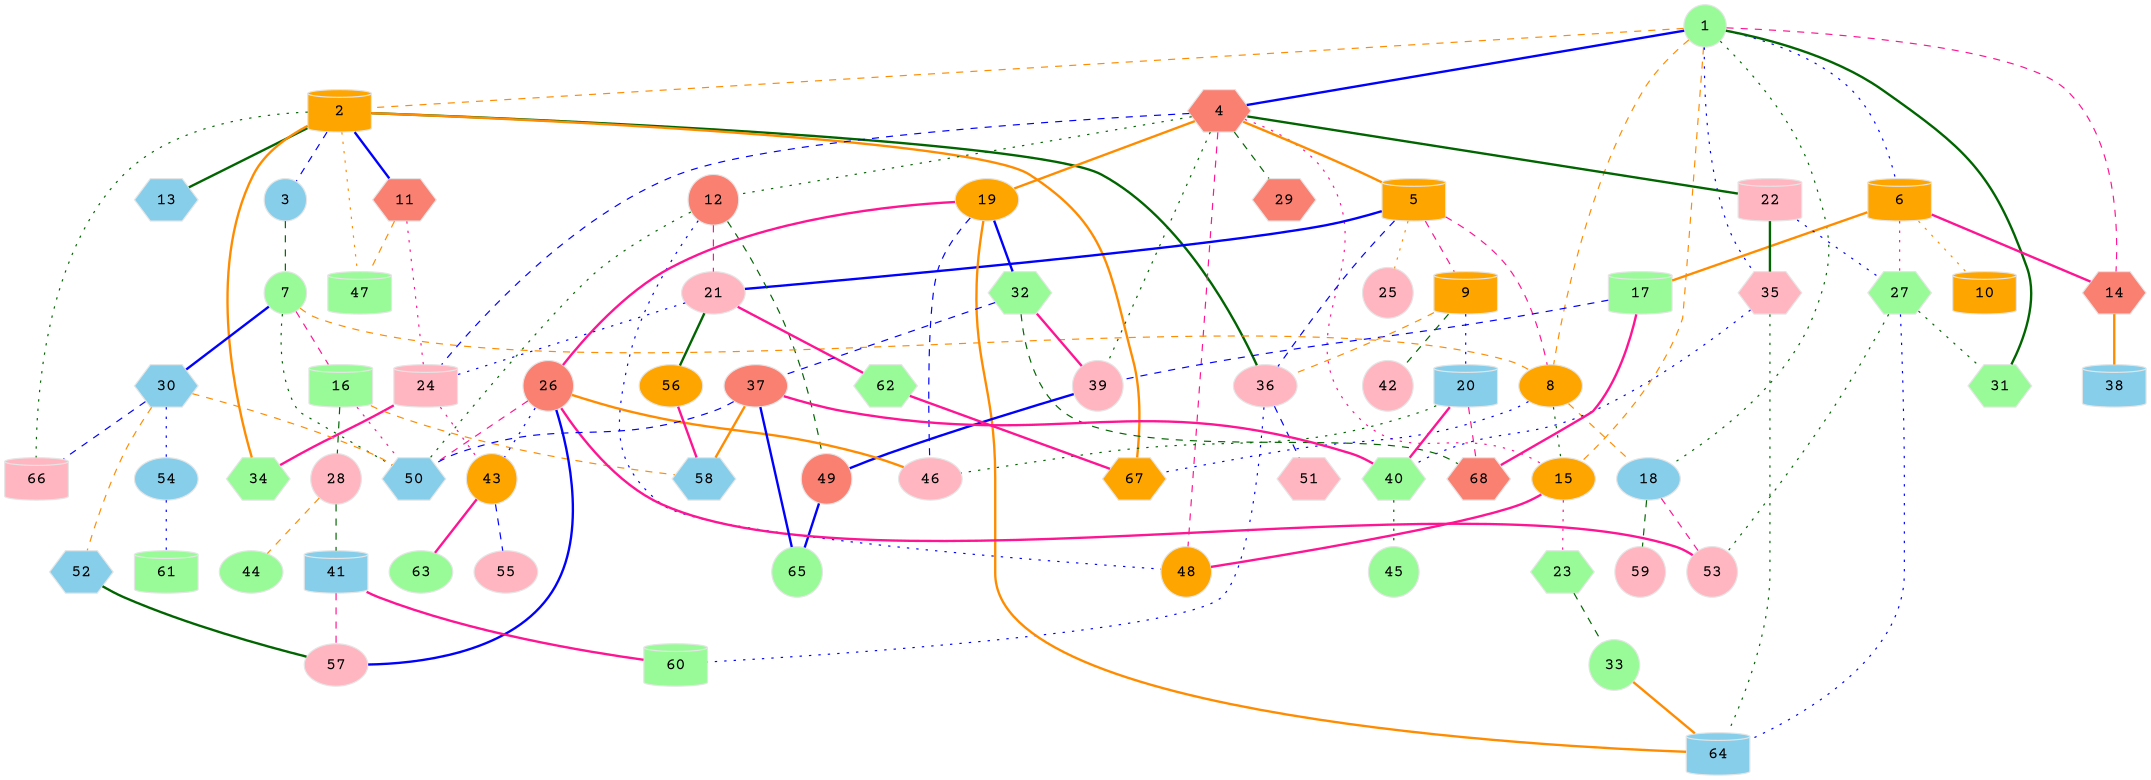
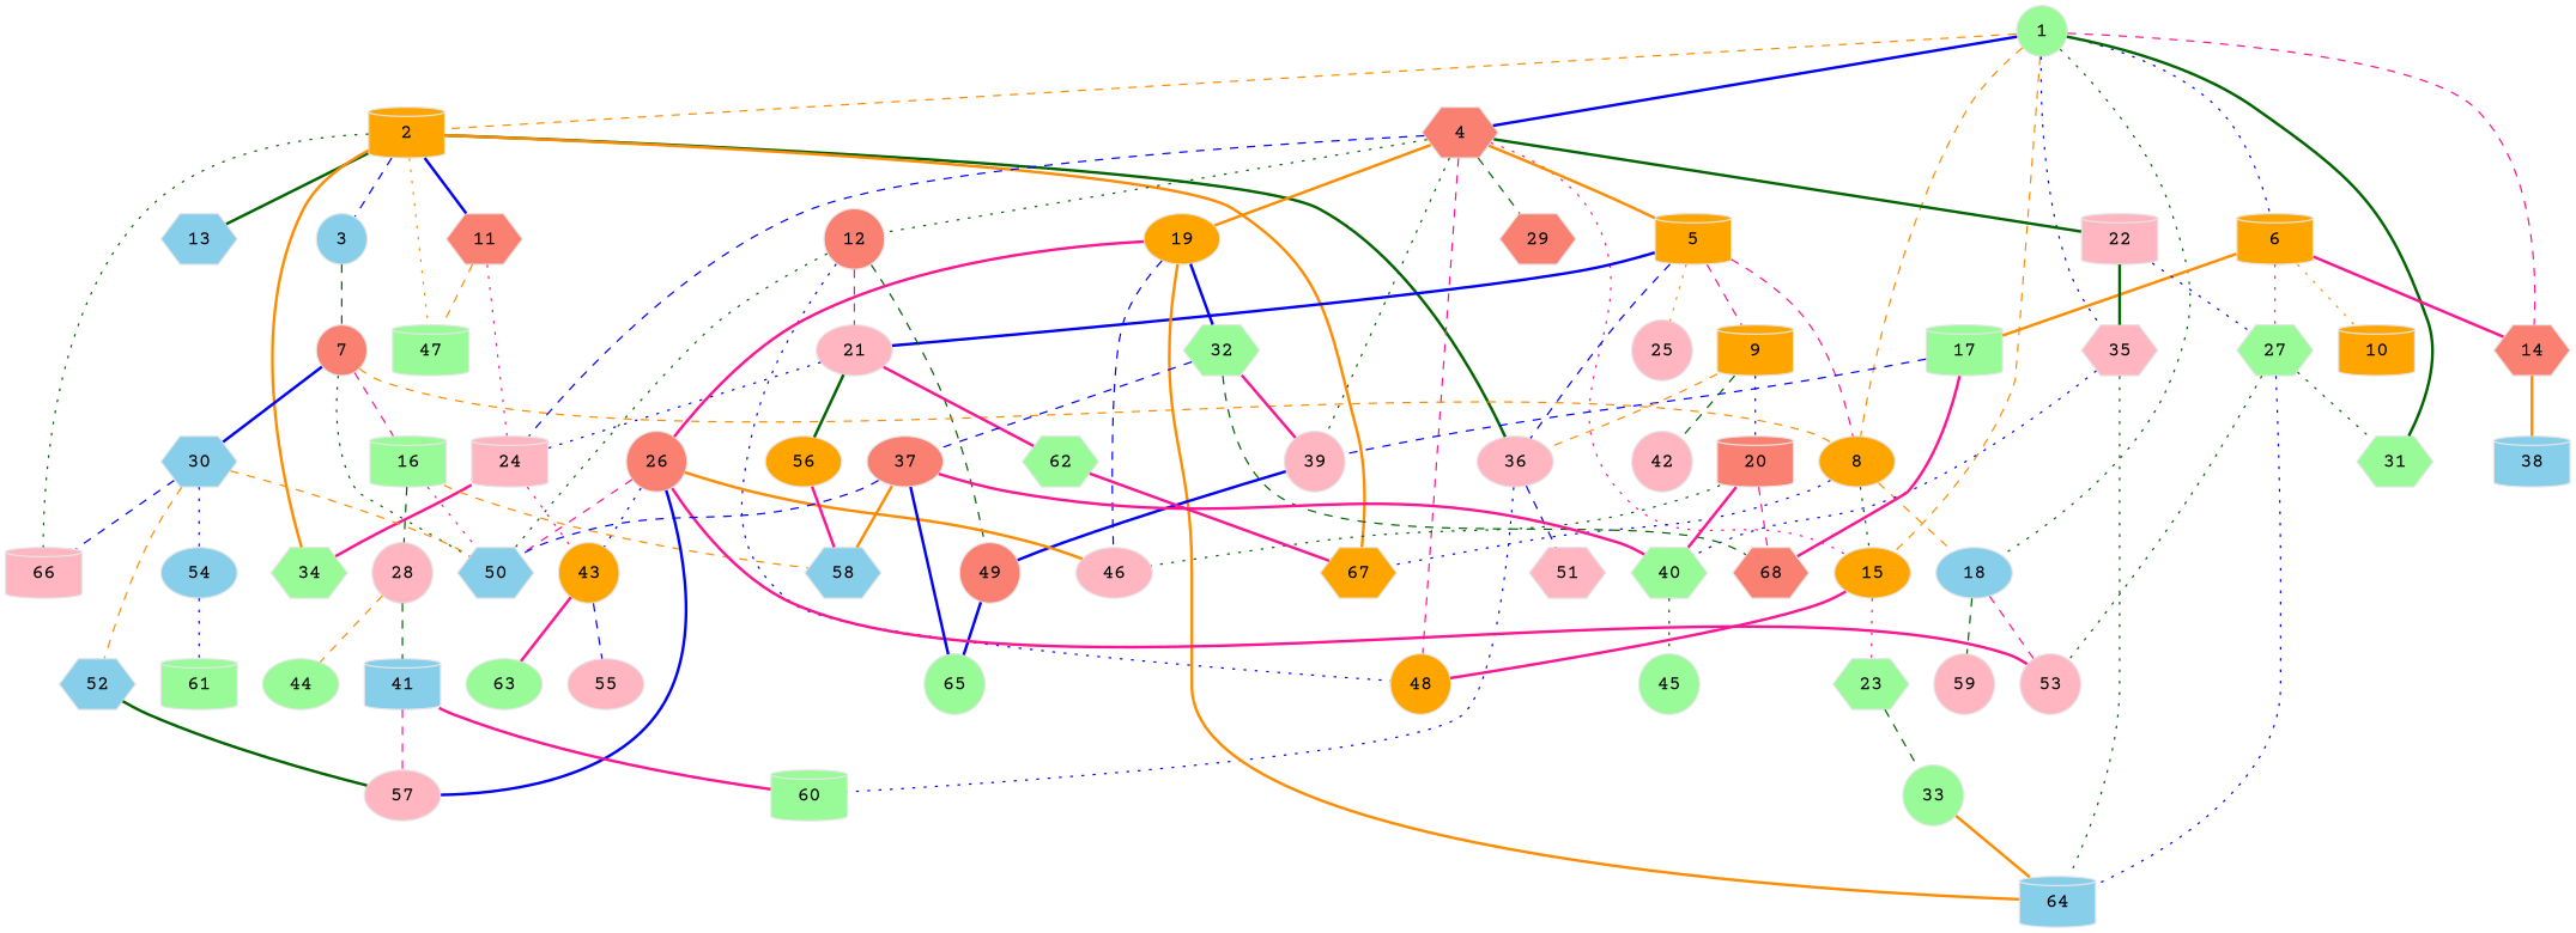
  graph {
    fontname="Courier Prime"
    node [color=gray90 fillcolor=palegreen fontname="Courier Prime" shape=hexagon style=filled]
    edge [color=blue fontname="Courier Prime" style=dashed weight=1.0]
    1 [shape=circle]
    2 [fillcolor=orange shape=cylinder]
    4 [fillcolor=salmon]
    6 [fillcolor=orange shape=cylinder]
    8 [fillcolor=orange shape=ellipse]
    14 [fillcolor=salmon]
    15 [fillcolor=orange shape=ellipse]
    18 [fillcolor=skyblue shape=ellipse]
    31
    35 [fillcolor=lightpink]
    3 [fillcolor=skyblue shape=circle]
    11 [fillcolor=salmon]
    13 [fillcolor=skyblue]
    34
    36 [fillcolor=lightpink shape=ellipse]
    47 [shape=cylinder]
    66 [fillcolor=lightpink shape=cylinder]
    67 [fillcolor=orange]
    5 [fillcolor=orange shape=cylinder]
    12 [fillcolor=salmon shape=circle]
    19 [fillcolor=orange shape=ellipse]
    22 [fillcolor=lightpink shape=cylinder]
    24 [fillcolor=lightpink shape=cylinder]
    29 [fillcolor=salmon]
    39 [fillcolor=lightpink shape=circle]
    48 [fillcolor=orange shape=circle]
    10 [fillcolor=orange shape=cylinder]
    17 [shape=cylinder]
    27
    38 [fillcolor=skyblue shape=cylinder]
    23
    53 [fillcolor=lightpink shape=circle]
    59 [fillcolor=lightpink shape=circle]
    64 [fillcolor=skyblue shape=cylinder]
    40
-   7 [shape=circle]
+   7 [fillcolor=salmon shape=circle]
    51 [fillcolor=lightpink]
    60 [shape=cylinder]
    16 [shape=cylinder]
    30 [fillcolor=skyblue]
    50 [fillcolor=skyblue]
    9 [fillcolor=orange shape=cylinder]
    21 [fillcolor=lightpink shape=ellipse]
    25 [fillcolor=lightpink shape=circle]
    49 [fillcolor=salmon shape=circle]
    26 [fillcolor=salmon shape=circle]
    32
    46 [fillcolor=lightpink shape=ellipse]
    43 [fillcolor=orange shape=circle]
-   20 [fillcolor=skyblue shape=cylinder]
+   20 [fillcolor=salmon shape=cylinder]
    42 [fillcolor=lightpink shape=circle]
    56 [fillcolor=orange shape=ellipse]
    62
    68 [fillcolor=salmon]
    28 [fillcolor=lightpink shape=circle]
    58 [fillcolor=skyblue]
    52 [fillcolor=skyblue]
    54 [fillcolor=skyblue shape=ellipse]
    55 [fillcolor=lightpink shape=ellipse]
    63 [shape=ellipse]
    65 [shape=circle]
    33 [shape=circle]
    41 [fillcolor=skyblue shape=cylinder]
    44 [shape=ellipse]
    57 [fillcolor=lightpink shape=ellipse]
    37 [fillcolor=salmon shape=ellipse]
    45 [shape=circle]
    61 [shape=cylinder]
    1 -- 2 [color=darkorange]
    1 -- 4 [style=bold]
    1 -- 6 [style=dotted]
    1 -- 8 [color=darkorange]
    1 -- 14 [color=deeppink]
    1 -- 15 [color=darkorange]
    1 -- 18 [color=darkgreen style=dotted]
    1 -- 31 [color=darkgreen style=bold]
    1 -- 35 [style=dotted]
    2 -- 3
    2 -- 11 [style=bold]
    2 -- 13 [color=darkgreen style=bold]
    2 -- 34 [color=darkorange style=bold]
    2 -- 36 [color=darkgreen style=bold]
    2 -- 47 [color=darkorange style=dotted]
    2 -- 66 [color=darkgreen style=dotted]
    2 -- 67 [color=darkorange style=bold]
    4 -- 15 [color=deeppink style=dotted]
    4 -- 5 [color=darkorange style=bold]
    4 -- 12 [color=darkgreen style=dotted]
    4 -- 19 [color=darkorange style=bold weight=2.0]
    4 -- 22 [color=darkgreen style=bold]
    4 -- 24
    4 -- 29 [color=darkgreen]
    4 -- 39 [color=darkgreen style=dotted]
    4 -- 48 [color=deeppink]
    6 -- 14 [color=deeppink style=bold]
    6 -- 10 [color=darkorange style=dotted]
    6 -- 17 [color=darkorange style=bold]
    6 -- 27 [color=deeppink style=dotted]
    8 -- 15 [color=darkgreen style=dotted]
    8 -- 18 [color=darkorange weight=3.0]
    8 -- 67 [style=dotted]
    14 -- 38 [color=darkorange style=bold]
    15 -- 48 [color=deeppink style=bold]
    15 -- 23 [color=deeppink style=dotted]
    18 -- 53 [color=deeppink weight=2.0]
    18 -- 59 [color=darkgreen]
    35 -- 64 [color=darkgreen style=dotted]
    35 -- 40 [style=dotted]
    3 -- 7 [color=darkgreen]
    11 -- 47 [color=darkorange]
    11 -- 24 [color=deeppink style=dotted]
    36 -- 51
    36 -- 60 [style=dotted]
    5 -- 8 [color=deeppink]
    5 -- 36
    5 -- 9 [color=deeppink]
    5 -- 21 [style=bold]
    5 -- 25 [color=darkorange style=dotted]
    12 -- 48 [style=dotted]
    12 -- 50 [color=darkgreen style=dotted]
    12 -- 21 [color=deeppink]
    12 -- 49 [color=darkgreen]
    19 -- 64 [color=darkorange style=bold]
    19 -- 26 [color=deeppink style=bold]
    19 -- 32 [style=bold]
    19 -- 46
    22 -- 35 [color=darkgreen style=bold]
    22 -- 27 [style=dotted]
    24 -- 34 [color=deeppink style=bold weight=2.0]
    24 -- 43 [color=deeppink style=dotted]
    39 -- 49 [style=bold]
    17 -- 39
    17 -- 68 [color=deeppink style=bold]
    27 -- 31 [color=darkgreen style=dotted]
    27 -- 53 [color=darkgreen style=dotted]
    27 -- 64 [style=dotted]
    23 -- 33 [color=darkgreen]
    40 -- 45 [color=darkgreen style=dotted]
    7 -- 8 [color=darkorange weight=3.0]
    7 -- 16 [color=deeppink]
    7 -- 30 [style=bold weight=2.0]
    7 -- 50 [color=darkgreen style=dotted]
    16 -- 50 [color=deeppink style=dotted]
    16 -- 28 [color=darkgreen]
    16 -- 58 [color=darkorange]
    30 -- 66
    30 -- 50 [color=darkorange]
    30 -- 52 [color=darkorange]
    30 -- 54 [style=dotted weight=2.0]
    9 -- 36 [color=darkorange]
    9 -- 20 [style=dotted]
    9 -- 42 [color=darkgreen]
    21 -- 24 [style=dotted]
    21 -- 56 [color=darkgreen style=bold]
    21 -- 62 [color=deeppink style=bold]
    49 -- 65 [style=bold]
    26 -- 53 [color=deeppink style=bold]
    26 -- 50 [color=deeppink]
    26 -- 46 [color=darkorange style=bold weight=2.0]
    26 -- 43 [style=dotted]
    26 -- 57 [style=bold]
    32 -- 39 [color=deeppink style=bold]
    32 -- 68 [color=darkgreen]
    32 -- 37 [weight=2.0]
    43 -- 55
    43 -- 63 [color=deeppink style=bold]
    20 -- 40 [color=deeppink style=bold]
    20 -- 46 [color=darkgreen style=dotted weight=2.0]
    20 -- 68 [color=deeppink]
    56 -- 58 [color=deeppink style=bold]
    62 -- 67 [color=deeppink style=bold]
    28 -- 41 [color=darkgreen]
    28 -- 44 [color=darkorange]
    52 -- 57 [color=darkgreen style=bold]
    54 -- 61 [style=dotted]
    33 -- 64 [color=darkorange style=bold]
    41 -- 60 [color=deeppink style=bold]
    41 -- 57 [color=deeppink]
    37 -- 40 [color=deeppink style=bold]
    37 -- 50
    37 -- 58 [color=darkorange style=bold weight=2.0]
    37 -- 65 [style=bold]
  }
